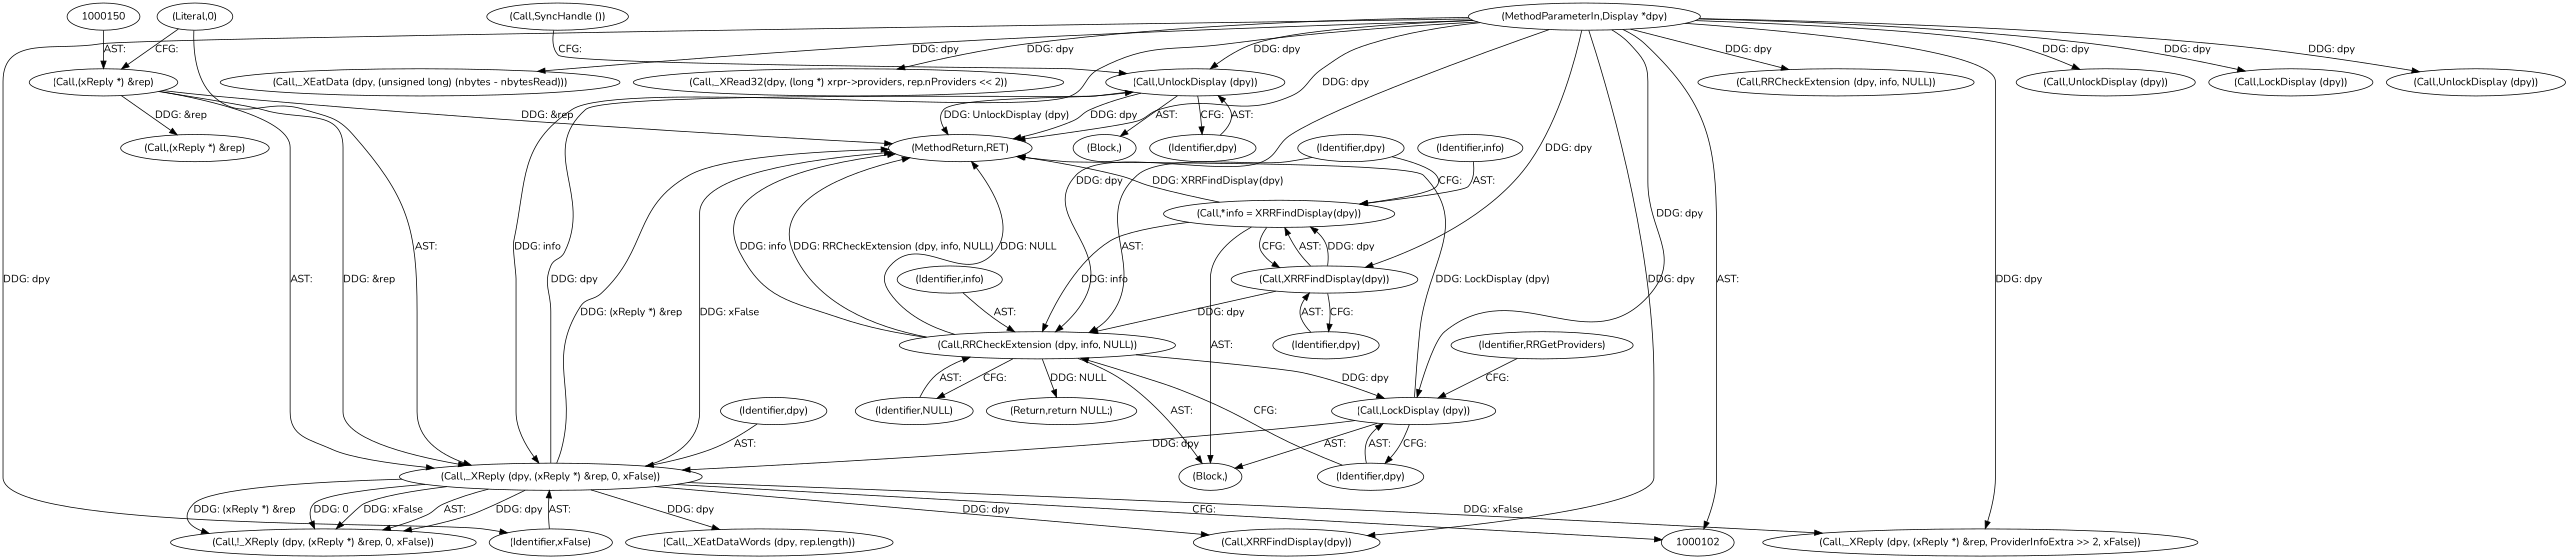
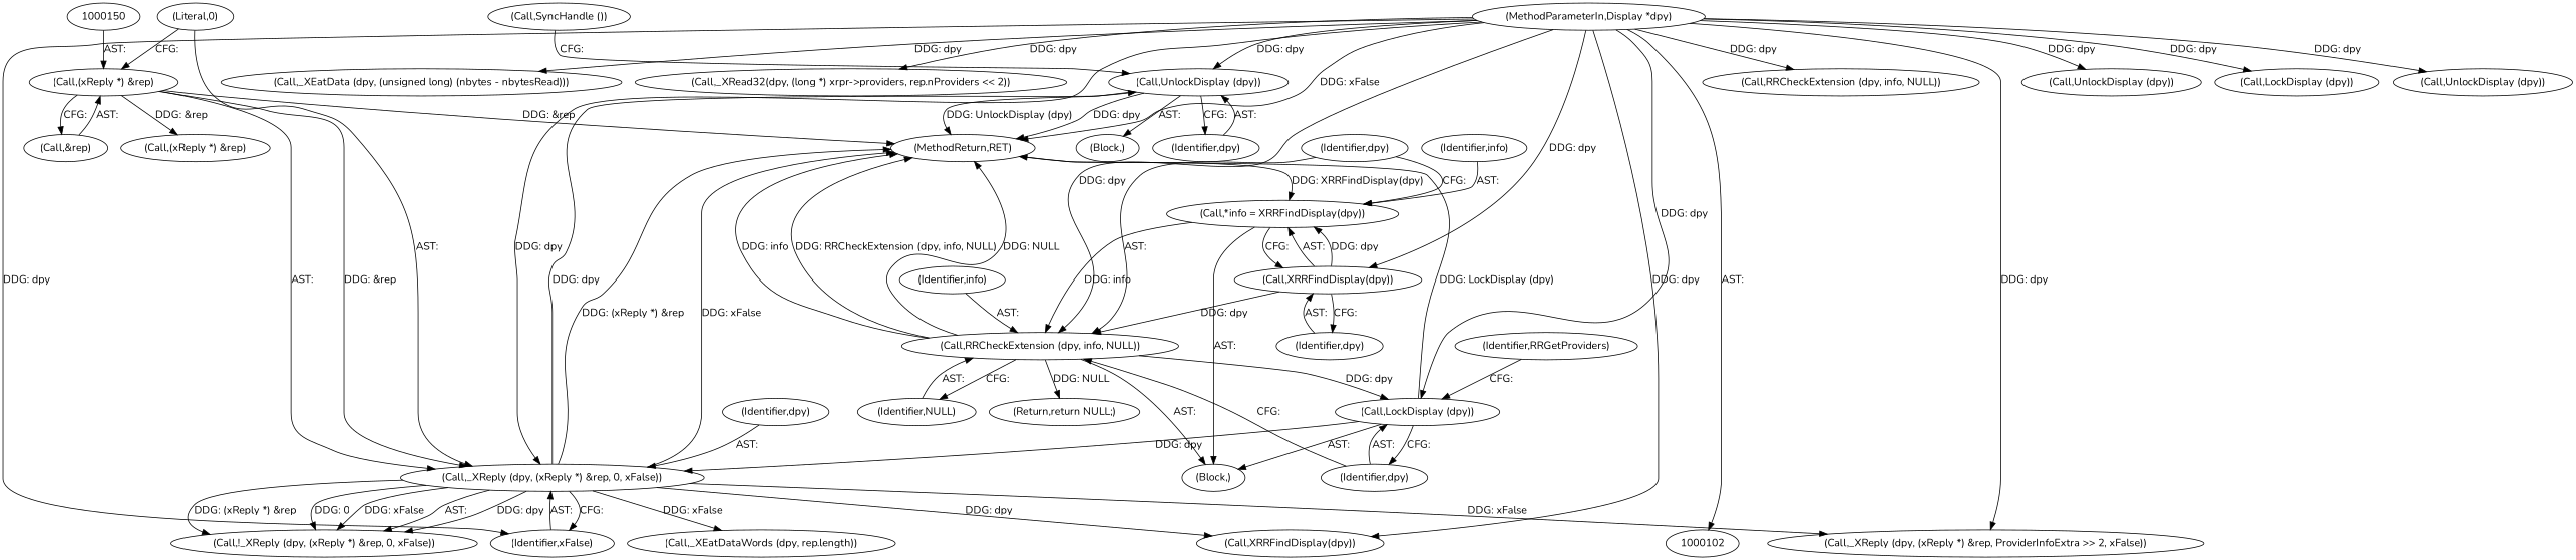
  digraph {
    fontname=Nunito
    node [fontname=Nunito]
    edge [fontname=Nunito]
    n1 [label="(Call,UnlockDisplay (dpy))"]
    n2 [label="(Identifier,dpy)"]
    n3 [label="(Block,)"]
    n4 [label="(MethodReturn,RET)"]
    n5 [label="(Call,_XReply (dpy, (xReply *) &rep, 0, xFalse))"]
    n6 [label="(Identifier,xFalse)"]
    n7 [label="(Call,_XEatDataWords (dpy, rep.length))"]
    n8 [label="(Call,_XReply (dpy, (xReply *) &rep, ProviderInfoExtra >> 2, xFalse))"]
    n9 [label="(Call,!_XReply (dpy, (xReply *) &rep, 0, xFalse))"]
    n10 [label="(Call,XRRFindDisplay(dpy))"]
    n11 [label="(Call,LockDisplay (dpy))"]
    n12 [label="(Block,)"]
    n13 [label="(Identifier,dpy)"]
    n14 [label="(Call,RRCheckExtension (dpy, info, NULL))"]
    n15 [label="(Identifier,NULL)"]
    n16 [label="(Return,return NULL;)"]
    n17 [label="(Call,XRRFindDisplay(dpy))"]
    n18 [label="(Call,*info = XRRFindDisplay(dpy))"]
    n19 [label="(Identifier,dpy)"]
    n20 [label="(MethodParameterIn,Display *dpy)"]
    n21 [label="(Call,RRCheckExtension (dpy, info, NULL))"]
    n22 [label="(Call,UnlockDisplay (dpy))"]
    n23 [label="(Call,LockDisplay (dpy))"]
    n24 [label="(Call,UnlockDisplay (dpy))"]
    n25 [label="(Call,_XEatData (dpy, (unsigned long) (nbytes - nbytesRead)))"]
    n26 [label="(Call,_XRead32(dpy, (long *) xrpr->providers, rep.nProviders << 2))"]
    1000102
    n28 [label="(Call,(xReply *) &rep)"]
+   n29 [label="(Call,&rep)"]
    n30 [label="(Call,(xReply *) &rep)"]
    n31 [label="(Identifier,info)"]
    n32 [label="(Literal,0)"]
    n33 [label="(Identifier,info)"]
    n34 [label="(Identifier,dpy)"]
    n35 [label="(Call,SyncHandle ())"]
    n36 [label="(Identifier,dpy)"]
    n37 [label="(Identifier,RRGetProviders)"]
    1000150
    n1 -> n2 [label="CFG: "]
    n1 -> n3 [label="AST: "]
    n1 -> n4 [label="DDG: dpy"]
    n1 -> n4 [label="DDG: UnlockDisplay (dpy)"]
    n2 -> n1 [label="AST: "]
    n5 -> n1 [label="DDG: dpy"]
    n5 -> n4 [label="DDG: (xReply *) &rep"]
    n5 -> n4 [label="DDG: xFalse"]
-   n5 -> 1000102 [label="CFG: "]
-   n5 -> n7 [label="DDG: dpy"]
+   n5 -> n6 [label="CFG: "]
+   n5 -> n7 [label="DDG: xFalse"]
    n5 -> n8 [label="DDG: xFalse"]
    n5 -> n9 [label="AST: "]
    n5 -> n9 [label="DDG: dpy"]
    n5 -> n9 [label="DDG: (xReply *) &rep"]
    n5 -> n9 [label="DDG: 0"]
    n5 -> n9 [label="DDG: xFalse"]
    n5 -> n10 [label="DDG: dpy"]
    n6 -> n5 [label="AST: "]
    n11 -> n4 [label="DDG: LockDisplay (dpy)"]
    n11 -> n5 [label="DDG: dpy"]
    n11 -> n12 [label="AST: "]
    n11 -> n13 [label="CFG: "]
    n13 -> n11 [label="AST: "]
    n13 -> n14 [label="CFG: "]
    n14 -> n4 [label="DDG: RRCheckExtension (dpy, info, NULL)"]
    n14 -> n4 [label="DDG: NULL"]
    n14 -> n4 [label="DDG: info"]
    n14 -> n11 [label="DDG: dpy"]
    n14 -> n12 [label="AST: "]
    n14 -> n15 [label="CFG: "]
    n14 -> n16 [label="DDG: NULL"]
    n15 -> n14 [label="AST: "]
    n17 -> n14 [label="DDG: dpy"]
    n17 -> n18 [label="AST: "]
    n17 -> n18 [label="DDG: dpy"]
    n17 -> n19 [label="CFG: "]
-   n18 -> n4 [label="DDG: XRRFindDisplay(dpy)"]
+   n4 -> n18 [label="DDG: XRRFindDisplay(dpy)"]
    n18 -> n12 [label="AST: "]
    n18 -> n14 [label="DDG: info"]
    n18 -> n17 [label="CFG: "]
    n19 -> n17 [label="AST: "]
    n20 -> n1 [label="DDG: dpy"]
-   n20 -> n4 [label="DDG: dpy"]
-   n20 -> n5 [label="DDG: info"]
+   n20 -> n4 [label="DDG: xFalse"]
+   n20 -> n5 [label="DDG: dpy"]
    n20 -> n6 [label="DDG: dpy"]
    n20 -> n8 [label="DDG: dpy"]
    n20 -> n10 [label="DDG: dpy"]
    n20 -> n11 [label="DDG: dpy"]
    n20 -> n14 [label="DDG: dpy"]
    n20 -> n17 [label="DDG: dpy"]
    n20 -> n21 [label="DDG: dpy"]
    n20 -> n22 [label="DDG: dpy"]
    n20 -> n23 [label="DDG: dpy"]
    n20 -> n24 [label="DDG: dpy"]
    n20 -> n25 [label="DDG: dpy"]
    n20 -> n26 [label="DDG: dpy"]
    n20 -> 1000102 [label="AST: "]
    n28 -> n4 [label="DDG: &rep"]
    n28 -> n5 [label="AST: "]
    n28 -> n5 [label="DDG: &rep"]
+   n28 -> n29 [label="CFG: "]
    n28 -> n30 [label="DDG: &rep"]
+   n29 -> n28 [label="AST: "]
    n31 -> n14 [label="AST: "]
    n32 -> n5 [label="AST: "]
    n32 -> n28 [label="CFG: "]
    n33 -> n18 [label="AST: "]
    n34 -> n14 [label="AST: "]
    n34 -> n18 [label="CFG: "]
    n35 -> n1 [label="CFG: "]
    n36 -> n5 [label="AST: "]
    n37 -> n11 [label="CFG: "]
    1000150 -> n28 [label="AST: "]
  }
